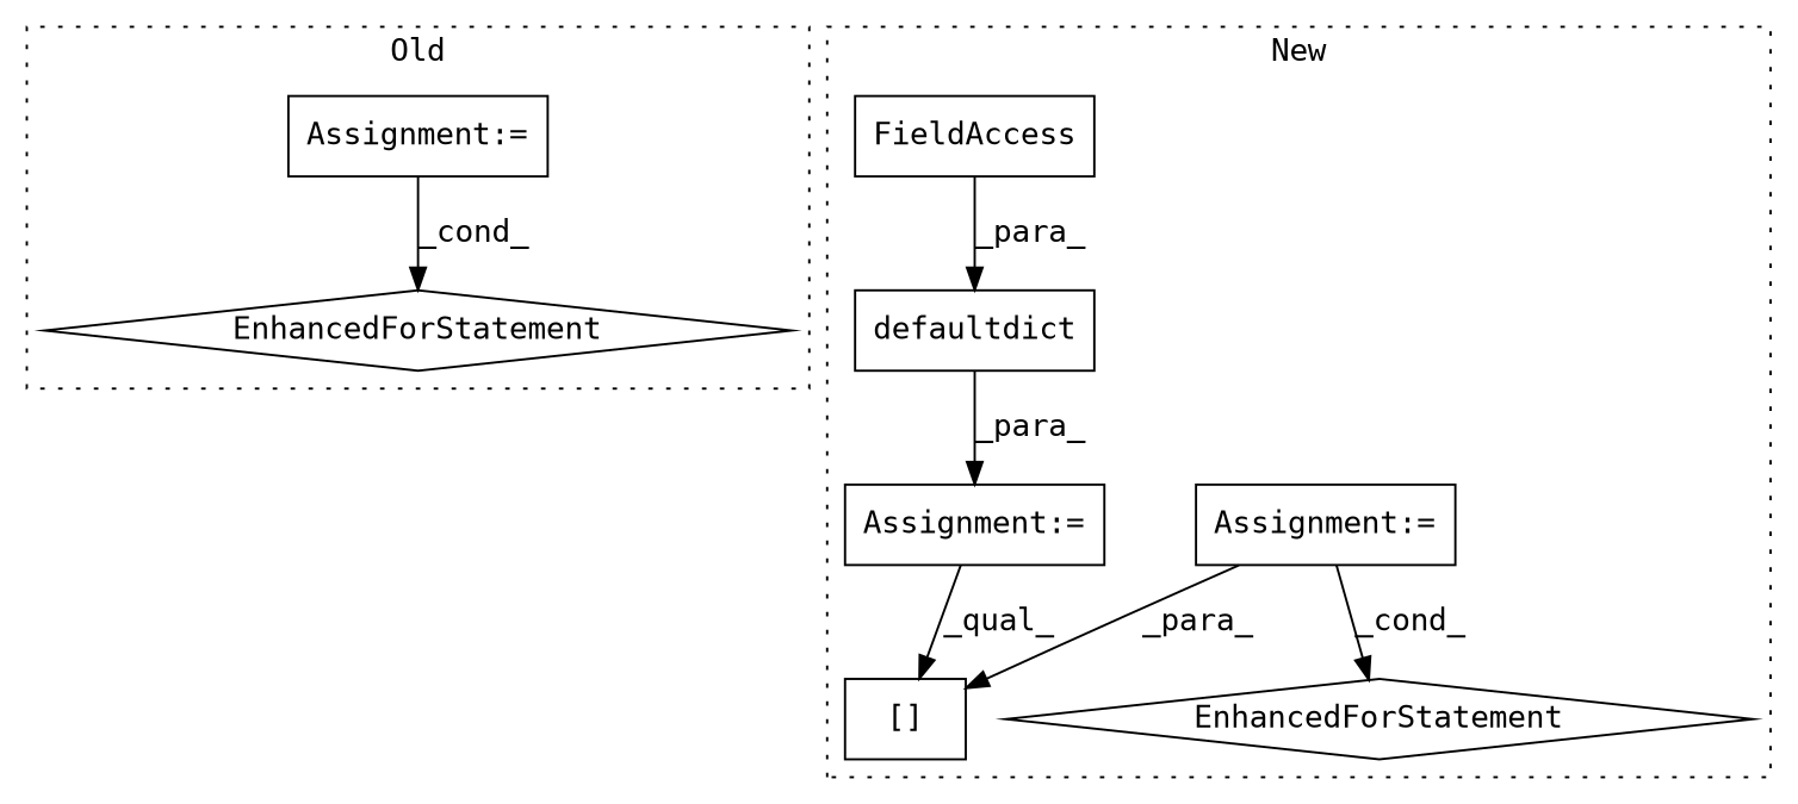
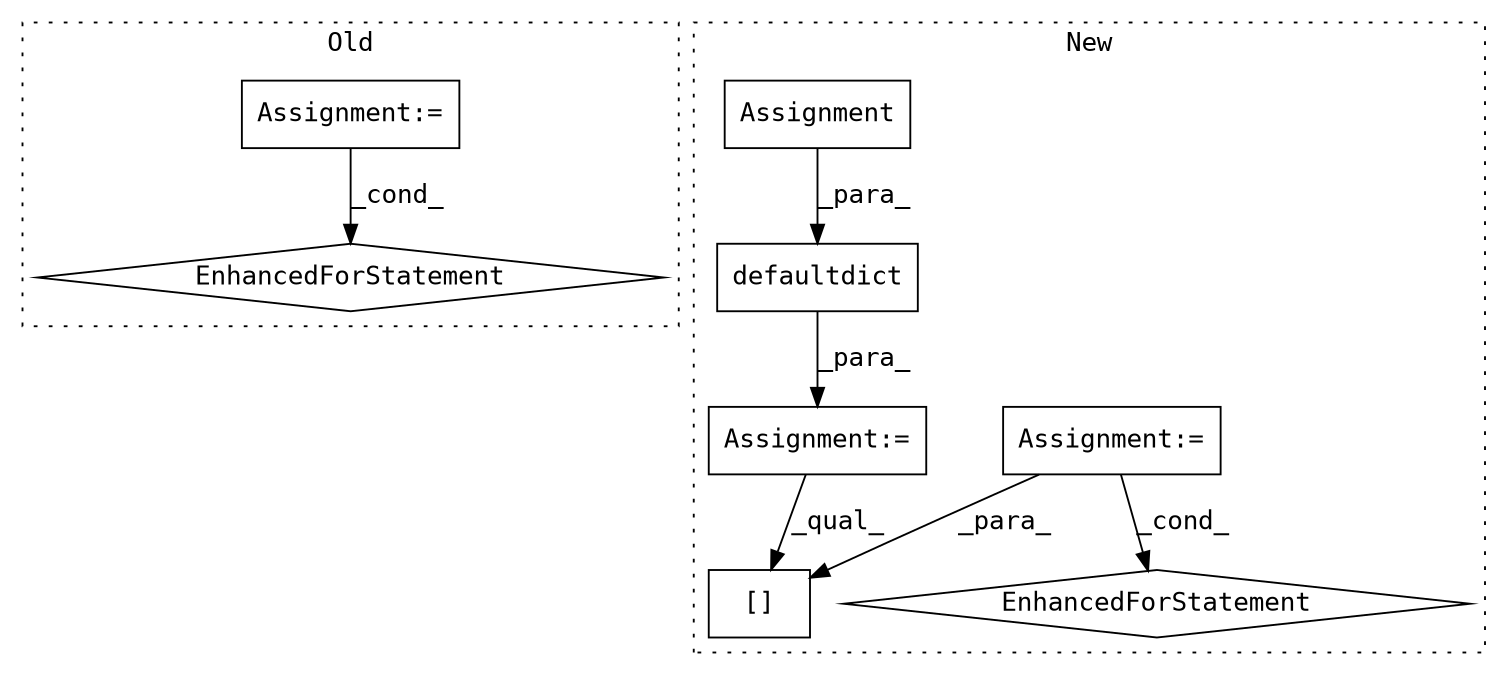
  digraph {
    fontname="DejaVu Sans Mono"
    node [a=7 l="71,2" s="16692,16793" shape=box fontname="DejaVu Sans Mono"]
    edge [fontname="DejaVu Sans Mono"]
    n1 [a=70 label=EnhancedForStatement shape=diamond]
    n2 [label="Assignment:="]
    n3 [a=32 l="12,1" label=defaultdict s="16583,16599"]
    n4 [l=1 label="Assignment:=" s=16582]
    n5 [a=2 l="26,1" label="[]" s="16900,16941"]
    n6 [l="57,2" label="Assignment:=" s="16778,16873"]
-   n7 [a=22 l=4 label=FieldAccess s=16595]
+   n7 [a=22 l=4 label=Assignment s=16595]
    n8 [a=70 l="57,2" label=EnhancedForStatement s="16778,16873" shape=diamond]
    subgraph cluster_1 {
      label=Old
      style=dotted
      n1
      n2
    }
    subgraph cluster_2 {
      label=New
      style=dotted
      n3
      n4
      n5
      n6
      n7
      n8
    }
    n2 -> n1 [label=_cond_]
    n3 -> n4 [label=_para_]
    n4 -> n5 [label=_qual_]
    n6 -> n5 [label=_para_]
    n6 -> n8 [label=_cond_]
    n7 -> n3 [label=_para_]
  }
